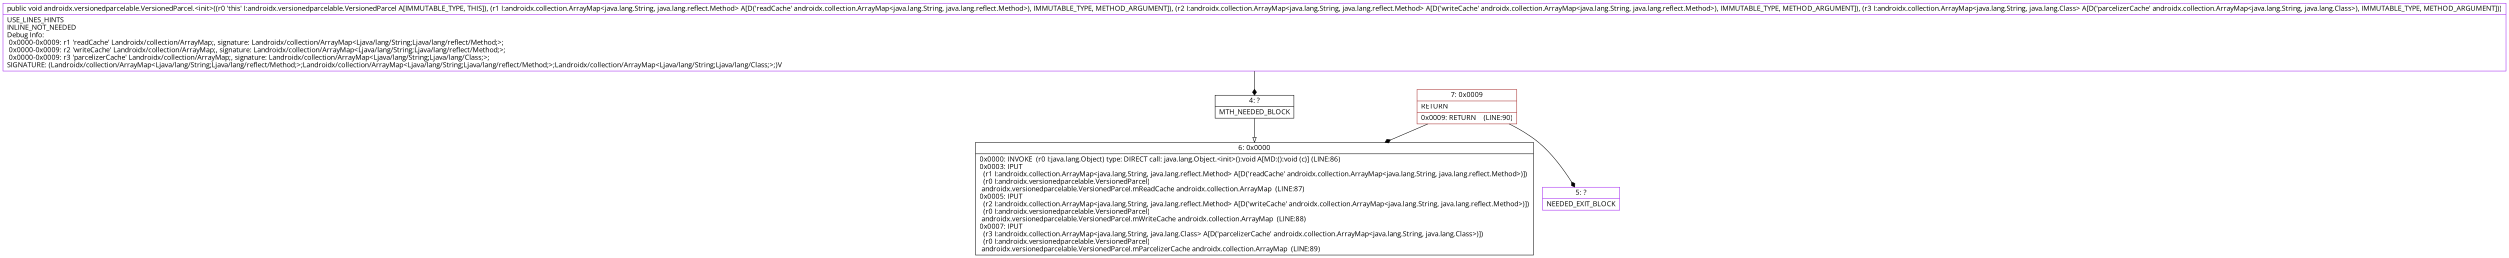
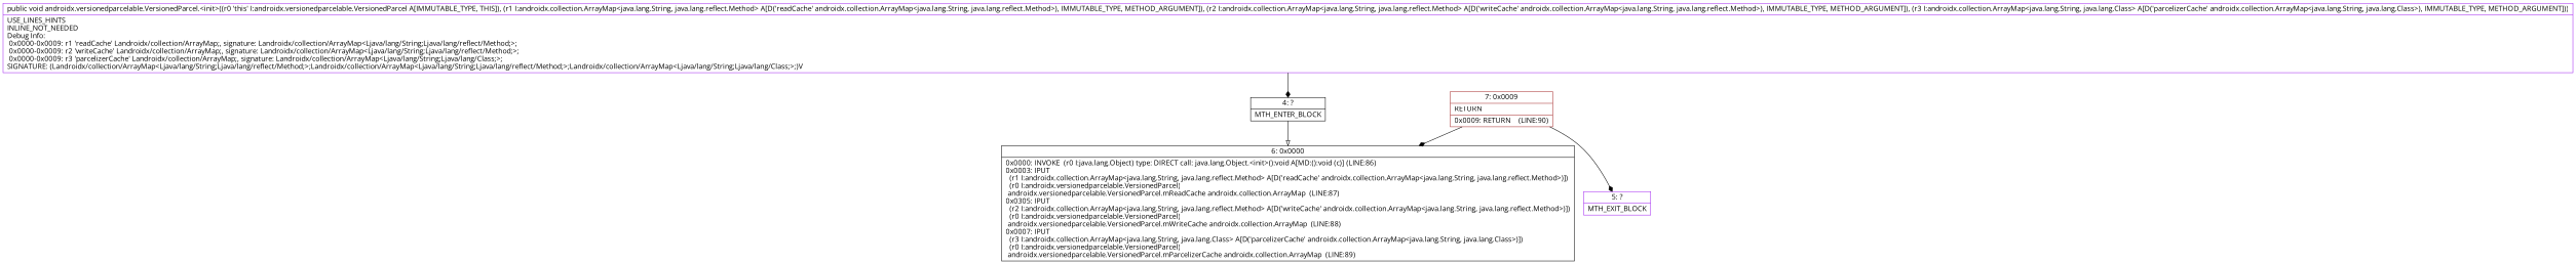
  digraph {
    fontname="Open Sans"
    node [color=black fontname="Open Sans" shape=record]
    edge [arrowhead=diamond fontname="Open Sans"]
-   n1 [label="{4\:\ ?|MTH_NEEDED_BLOCK\l}"]
-   n2 [label="{6\:\ 0x0000|0x0000: INVOKE  (r0 I:java.lang.Object) type: DIRECT call: java.lang.Object.\<init\>():void A[MD:():void (c)] (LINE:86)\l0x0003: IPUT  \l  (r1 I:androidx.collection.ArrayMap\<java.lang.String, java.lang.reflect.Method\> A[D('readCache' androidx.collection.ArrayMap\<java.lang.String, java.lang.reflect.Method\>)])\l  (r0 I:androidx.versionedparcelable.VersionedParcel)\l androidx.versionedparcelable.VersionedParcel.mReadCache androidx.collection.ArrayMap  (LINE:87)\l0x0005: IPUT  \l  (r2 I:androidx.collection.ArrayMap\<java.lang.String, java.lang.reflect.Method\> A[D('writeCache' androidx.collection.ArrayMap\<java.lang.String, java.lang.reflect.Method\>)])\l  (r0 I:androidx.versionedparcelable.VersionedParcel)\l androidx.versionedparcelable.VersionedParcel.mWriteCache androidx.collection.ArrayMap  (LINE:88)\l0x0007: IPUT  \l  (r3 I:androidx.collection.ArrayMap\<java.lang.String, java.lang.Class\> A[D('parcelizerCache' androidx.collection.ArrayMap\<java.lang.String, java.lang.Class\>)])\l  (r0 I:androidx.versionedparcelable.VersionedParcel)\l androidx.versionedparcelable.VersionedParcel.mParcelizerCache androidx.collection.ArrayMap  (LINE:89)\l}"]
+   n1 [label="{4\:\ ?|MTH_ENTER_BLOCK\l}"]
+   n2 [label="{6\:\ 0x0000|0x0000: INVOKE  (r0 I:java.lang.Object) type: DIRECT call: java.lang.Object.\<init\>():void A[MD:():void (c)] (LINE:86)\l0x0003: IPUT  \l  (r1 I:androidx.collection.ArrayMap\<java.lang.String, java.lang.reflect.Method\> A[D('readCache' androidx.collection.ArrayMap\<java.lang.String, java.lang.reflect.Method\>)])\l  (r0 I:androidx.versionedparcelable.VersionedParcel)\l androidx.versionedparcelable.VersionedParcel.mReadCache androidx.collection.ArrayMap  (LINE:87)\l0x0305: IPUT  \l  (r2 I:androidx.collection.ArrayMap\<java.lang.String, java.lang.reflect.Method\> A[D('writeCache' androidx.collection.ArrayMap\<java.lang.String, java.lang.reflect.Method\>)])\l  (r0 I:androidx.versionedparcelable.VersionedParcel)\l androidx.versionedparcelable.VersionedParcel.mWriteCache androidx.collection.ArrayMap  (LINE:88)\l0x0007: IPUT  \l  (r3 I:androidx.collection.ArrayMap\<java.lang.String, java.lang.Class\> A[D('parcelizerCache' androidx.collection.ArrayMap\<java.lang.String, java.lang.Class\>)])\l  (r0 I:androidx.versionedparcelable.VersionedParcel)\l androidx.versionedparcelable.VersionedParcel.mParcelizerCache androidx.collection.ArrayMap  (LINE:89)\l}"]
    n3 [color=brown label="{7\:\ 0x0009|RETURN\l|0x0009: RETURN    (LINE:90)\l}"]
-   n4 [color=purple label="{5\:\ ?|NEEDED_EXIT_BLOCK\l}"]
+   n4 [color=purple label="{5\:\ ?|MTH_EXIT_BLOCK\l}"]
    n5 [color=purple label="{public void androidx.versionedparcelable.VersionedParcel.\<init\>((r0 'this' I:androidx.versionedparcelable.VersionedParcel A[IMMUTABLE_TYPE, THIS]), (r1 I:androidx.collection.ArrayMap\<java.lang.String, java.lang.reflect.Method\> A[D('readCache' androidx.collection.ArrayMap\<java.lang.String, java.lang.reflect.Method\>), IMMUTABLE_TYPE, METHOD_ARGUMENT]), (r2 I:androidx.collection.ArrayMap\<java.lang.String, java.lang.reflect.Method\> A[D('writeCache' androidx.collection.ArrayMap\<java.lang.String, java.lang.reflect.Method\>), IMMUTABLE_TYPE, METHOD_ARGUMENT]), (r3 I:androidx.collection.ArrayMap\<java.lang.String, java.lang.Class\> A[D('parcelizerCache' androidx.collection.ArrayMap\<java.lang.String, java.lang.Class\>), IMMUTABLE_TYPE, METHOD_ARGUMENT]))  | USE_LINES_HINTS\lINLINE_NOT_NEEDED\lDebug Info:\l  0x0000\-0x0009: r1 'readCache' Landroidx\/collection\/ArrayMap;, signature: Landroidx\/collection\/ArrayMap\<Ljava\/lang\/String;Ljava\/lang\/reflect\/Method;\>;\l  0x0000\-0x0009: r2 'writeCache' Landroidx\/collection\/ArrayMap;, signature: Landroidx\/collection\/ArrayMap\<Ljava\/lang\/String;Ljava\/lang\/reflect\/Method;\>;\l  0x0000\-0x0009: r3 'parcelizerCache' Landroidx\/collection\/ArrayMap;, signature: Landroidx\/collection\/ArrayMap\<Ljava\/lang\/String;Ljava\/lang\/Class;\>;\lSIGNATURE: (Landroidx\/collection\/ArrayMap\<Ljava\/lang\/String;Ljava\/lang\/reflect\/Method;\>;Landroidx\/collection\/ArrayMap\<Ljava\/lang\/String;Ljava\/lang\/reflect\/Method;\>;Landroidx\/collection\/ArrayMap\<Ljava\/lang\/String;Ljava\/lang\/Class;\>;)V\l}"]
    n1 -> n2 [arrowhead=onormal]
    n3 -> n2
    n3 -> n4
    n5 -> n1
  }
